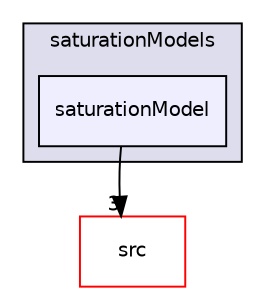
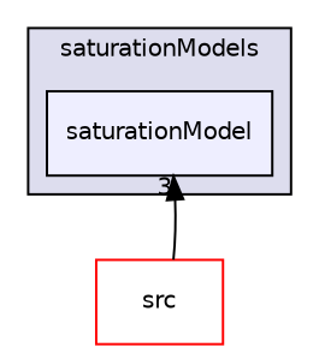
  digraph {
    compound=true
    node [fontname=Helvetica fontsize=10 shape=box]
    n1 [fillcolor="#eeeeff" label=saturationModel pencolor=black style=filled]
    n2 [color=red label=src]
    subgraph cluster_1 {
      bgcolor="#ddddee"
      fontname=Helvetica
      fontsize=10
      label=saturationModels
      pencolor=black
      n1
    }
-   n1 -> n2 [headlabel=3 labeldistance=1.5 labelfontname=Helvetica labelfontsize=10]
+   n2 -> n1 [headlabel=3 labeldistance=1.5 labelfontname=Helvetica labelfontsize=10]
  }
